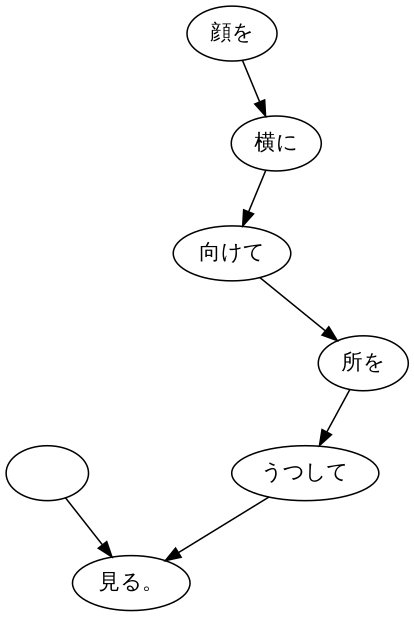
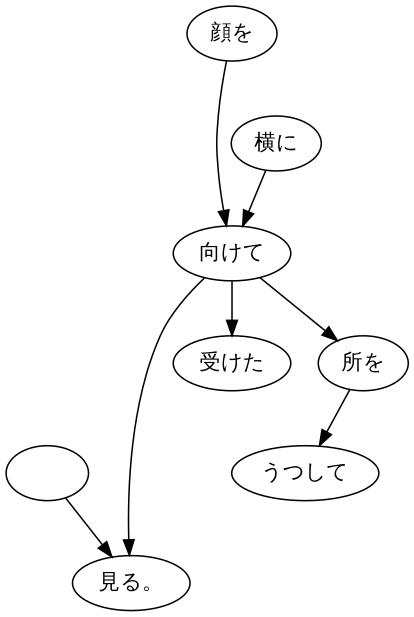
  digraph {
    fontname="Noto Serif"
    node [fontname="Noto Serif"]
    edge [fontname="Noto Serif"]
    n1 [label="　"]
    n2 [label="見る。"]
    n3 [label="顔を"]
    n4 [label="向けて"]
+   n5 [label="受けた"]
    n6 [label="所を"]
    n7 [label="横に"]
    n8 [label="うつして"]
    n1 -> n2
-   n3 -> n7
+   n3 -> n4
+   n4 -> n5
    n4 -> n6
    n6 -> n8
    n7 -> n4
-   n8 -> n2
+   n4 -> n2
  }
